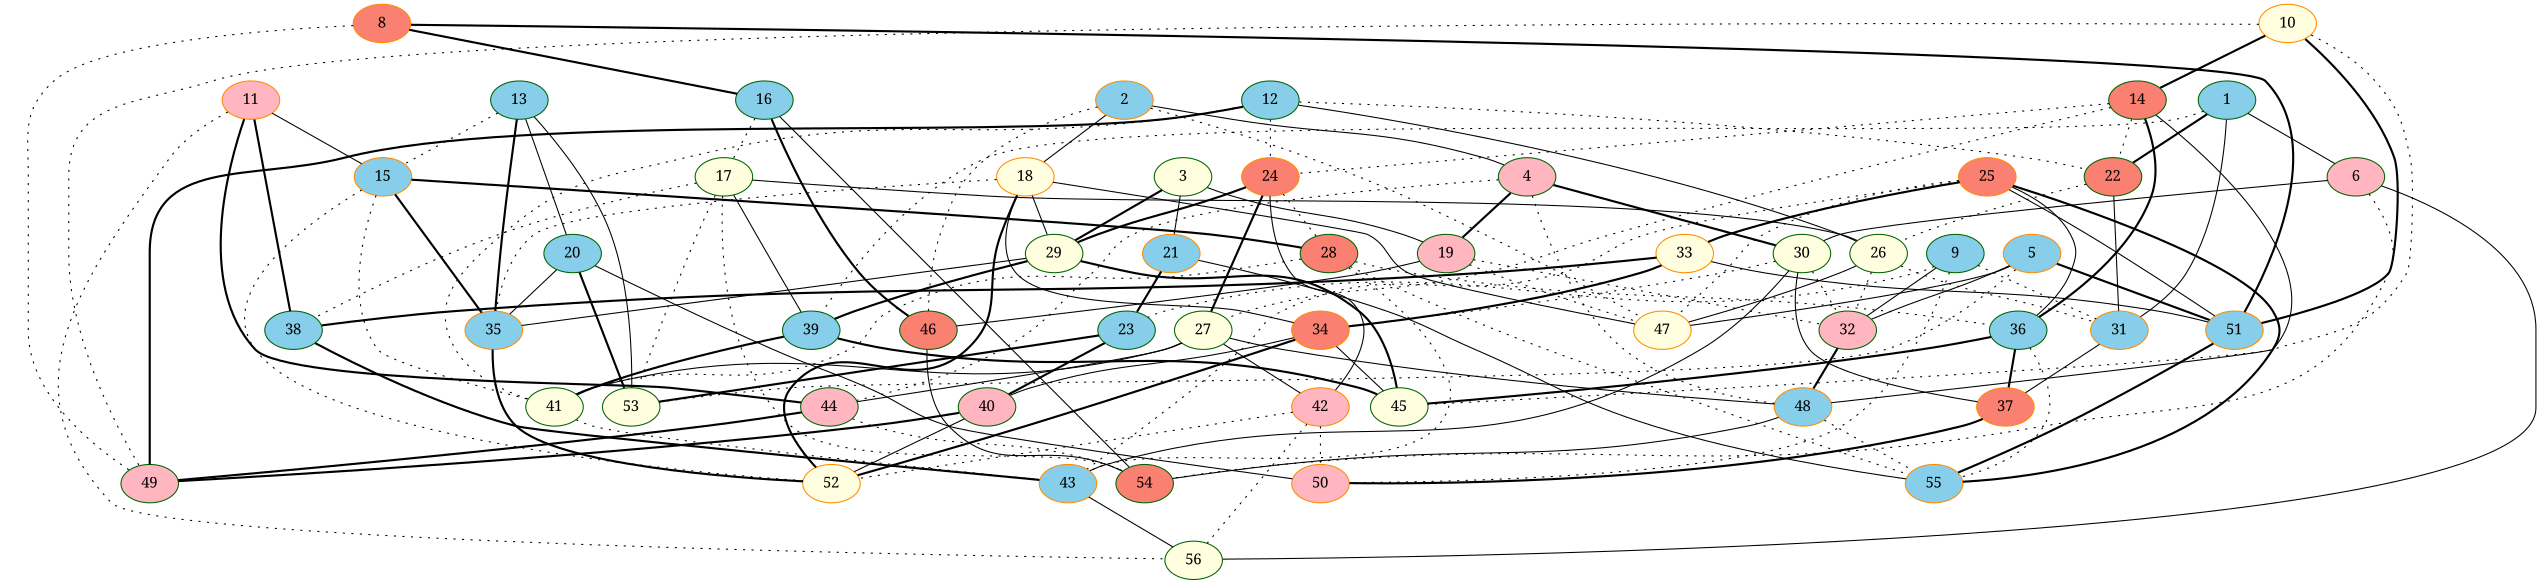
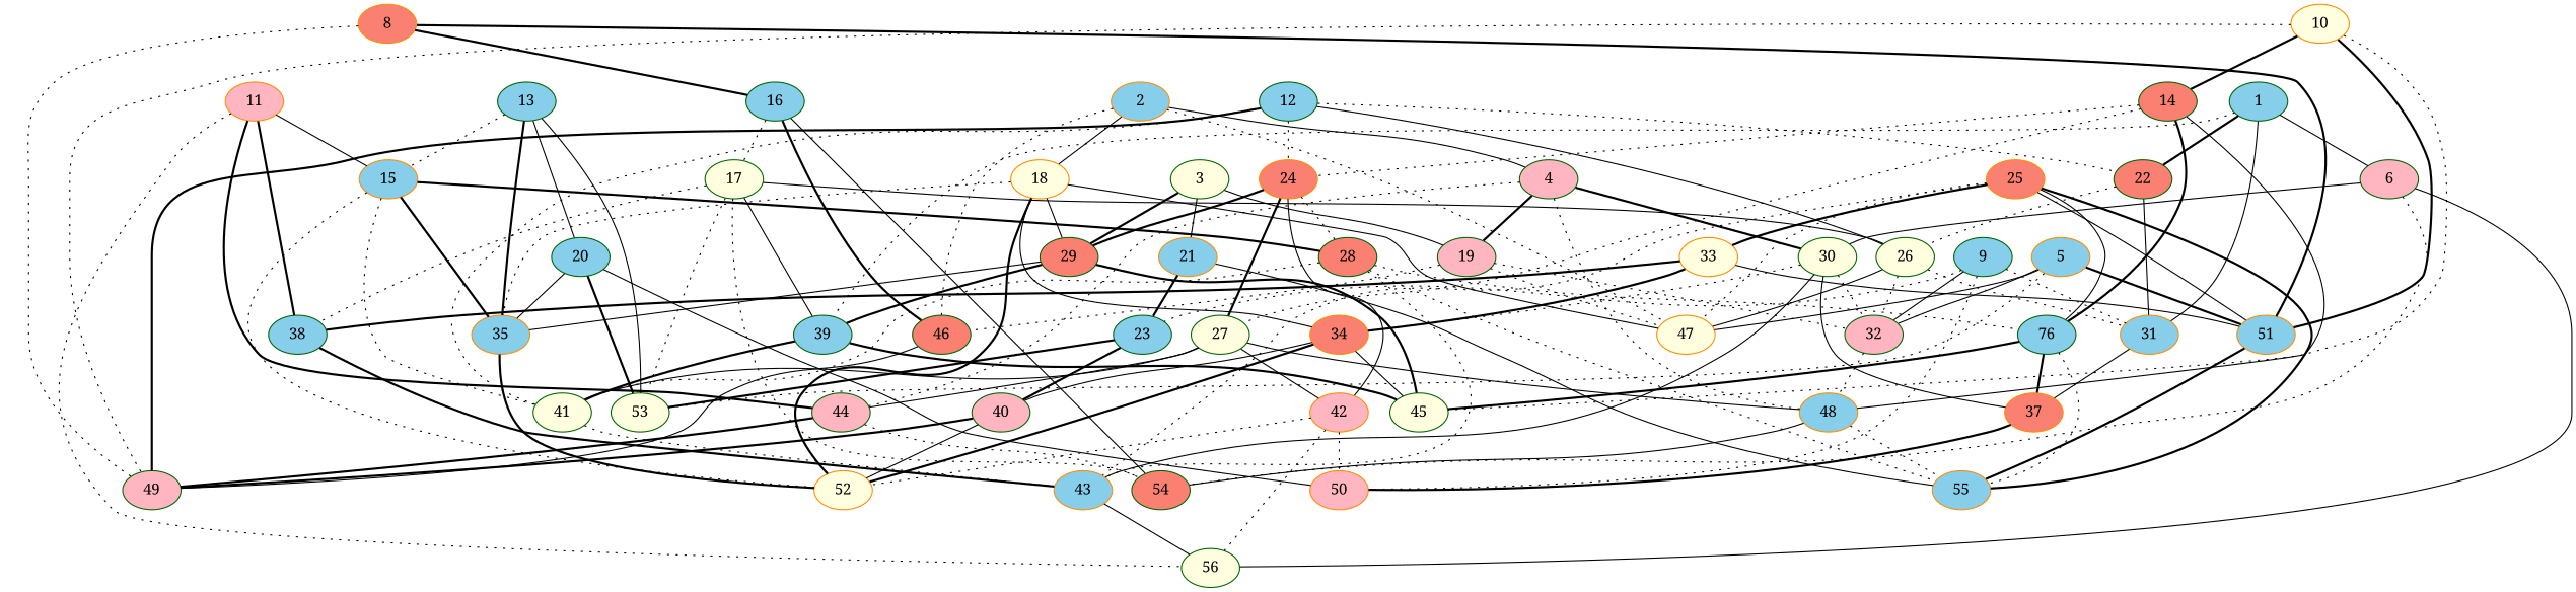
  graph {
    fontname="Noto Serif"
    node [color=darkgreen fillcolor=skyblue fontname="Noto Serif" style=filled]
    edge [fontname="Noto Serif" style=dotted weight=1.0]
    6 [fillcolor=lightpink]
    1
    22 [fillcolor=salmon]
    31 [color=darkorange]
    39
    30 [fillcolor=lightyellow]
    54 [fillcolor=salmon]
    56 [fillcolor=lightyellow]
    26 [fillcolor=lightyellow]
    37 [color=darkorange fillcolor=salmon]
    45 [fillcolor=lightyellow]
    41 [fillcolor=lightyellow]
    2 [color=darkorange]
    4 [fillcolor=lightpink]
    18 [color=darkorange fillcolor=lightyellow]
    46 [fillcolor=salmon]
    47 [color=darkorange fillcolor=lightyellow]
    19 [fillcolor=lightpink]
    44 [fillcolor=lightpink]
    48 [color=darkorange]
-   29 [fillcolor=lightyellow]
+   29 [fillcolor=salmon]
    35 [color=darkorange]
    52 [color=darkorange fillcolor=lightyellow]
    34 [color=darkorange fillcolor=salmon]
    3 [fillcolor=lightyellow]
    21 [color=darkorange]
    32 [fillcolor=lightpink]
    23
    55 [color=darkorange]
    43 [color=darkorange]
    49 [fillcolor=lightpink]
    5 [color=darkorange]
    51 [color=darkorange]
    53 [fillcolor=lightyellow]
    12
    24 [color=darkorange fillcolor=salmon]
    40 [fillcolor=lightpink]
    8 [color=darkorange fillcolor=salmon]
    16
    17 [fillcolor=lightyellow]
    9
    50 [color=darkorange fillcolor=lightpink]
    10 [color=darkorange fillcolor=lightyellow]
    14 [fillcolor=salmon]
    27 [fillcolor=lightyellow]
-   36
+   36 [label=76]
    11 [color=darkorange fillcolor=lightpink]
    15 [color=darkorange]
    38
    28 [fillcolor=salmon]
    42 [color=darkorange fillcolor=lightpink]
    13
    20
    25 [color=darkorange fillcolor=salmon]
    33 [color=darkorange fillcolor=lightyellow]
    6 -- 30 [style=solid]
    6 -- 54
    6 -- 56 [style=solid]
    1 -- 6 [style=solid]
    1 -- 22 [style=bold]
    1 -- 31 [style=solid]
    1 -- 39
    22 -- 31 [style=solid weight=2.0]
    22 -- 26
    31 -- 37 [style=solid]
    39 -- 45 [style=bold weight=2.0]
    39 -- 41 [style=bold]
    30 -- 37 [style=solid]
    30 -- 34
    30 -- 32
    30 -- 43 [style=solid]
    26 -- 31
    26 -- 47 [style=solid]
    26 -- 32
    37 -- 50 [style=bold]
    41 -- 43
    2 -- 4 [style=solid]
    2 -- 18 [style=solid]
    2 -- 46
    2 -- 47
    4 -- 30 [style=bold]
    4 -- 19 [style=bold]
    4 -- 44 [weight=2.0]
    4 -- 48
    18 -- 47 [style=solid]
    18 -- 29 [style=solid]
    18 -- 35
    18 -- 52 [style=bold]
    18 -- 34 [style=solid]
-   46 -- 54 [style=solid]
-   19 -- 46 [style=solid]
+   46 -- 49 [style=solid]
+   19 -- 46
    19 -- 47
    19 -- 32
    44 -- 54
    44 -- 49 [style=bold]
    48 -- 54 [style=solid]
    48 -- 55
    29 -- 39 [style=bold]
    29 -- 45 [style=bold]
    29 -- 35 [style=solid]
    35 -- 52 [style=bold]
    34 -- 45 [style=solid]
    34 -- 52 [style=bold]
    34 -- 40 [style=solid]
    3 -- 19 [style=solid weight=2.0]
    3 -- 29 [style=bold]
    3 -- 21 [style=solid]
    21 -- 23 [style=bold weight=2.0]
    21 -- 55 [style=solid]
-   32 -- 48 [style=bold]
+   32 -- 48
    23 -- 53 [style=bold]
    23 -- 40 [style=bold]
    43 -- 56 [style=solid]
    5 -- 47 [style=solid]
    5 -- 32 [style=solid]
    5 -- 51 [style=bold]
    5 -- 53
    51 -- 55 [style=bold]
    12 -- 22
    12 -- 26 [style=solid]
    12 -- 41
    12 -- 49 [style=bold]
    12 -- 24
    24 -- 29 [style=bold]
    24 -- 27 [style=bold]
    24 -- 28
    24 -- 42 [style=solid]
    40 -- 52 [style=solid]
    40 -- 49 [style=bold]
    8 -- 49 [weight=2.0]
    8 -- 51 [style=bold]
    8 -- 16 [style=bold]
    16 -- 54 [style=solid]
    16 -- 46 [style=bold]
    16 -- 17
    17 -- 39 [style=solid]
    17 -- 54
    17 -- 26 [style=solid]
    17 -- 53
    17 -- 38
    9 -- 31
    9 -- 32 [style=solid]
    9 -- 23
    9 -- 50
    10 -- 45
    10 -- 49
    10 -- 51 [style=bold]
    10 -- 14 [style=bold]
-   14 -- 22
    14 -- 48 [style=solid]
    14 -- 24
    14 -- 27
    14 -- 36 [style=bold]
    27 -- 41 [style=solid]
    27 -- 44 [style=solid]
    27 -- 48 [style=solid]
    27 -- 42 [style=solid]
    36 -- 37 [style=bold]
    36 -- 45 [style=bold]
    36 -- 55
    11 -- 56
    11 -- 44 [style=bold]
    11 -- 15 [style=solid]
    11 -- 38 [style=bold]
    15 -- 41
    15 -- 35 [style=bold]
    15 -- 52
    15 -- 28 [style=bold]
    38 -- 43 [style=bold]
    28 -- 41
    28 -- 55
    28 -- 43
    28 -- 36
    42 -- 56
    42 -- 52
    42 -- 50
    13 -- 35 [style=bold]
    13 -- 53 [style=solid]
    13 -- 15
    13 -- 20 [style=solid]
    20 -- 35 [style=solid]
    20 -- 53 [style=bold weight=2.0]
    20 -- 50 [style=solid weight=2.0]
    25 -- 47
    25 -- 55 [style=bold]
    25 -- 43
    25 -- 51 [style=solid]
    25 -- 36 [style=solid]
    25 -- 33 [style=bold]
    33 -- 34 [style=bold]
    33 -- 51 [style=solid]
    33 -- 38 [style=bold]
  }
